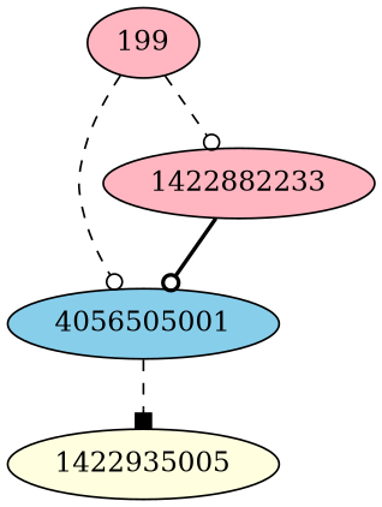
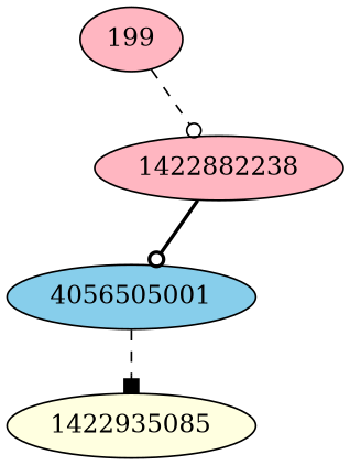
  strict digraph {
    node [fillcolor=lightpink style=filled]
    edge [arrowhead=odot style=dashed]
    4056505001 [fillcolor=skyblue]
-   1422935005 [fillcolor=lightyellow]
-   1422882238 [label=1422882233]
+   1422935005 [fillcolor=lightyellow label=1422935085]
+   1422882238
    199
    4056505001 -> 1422935005 [arrowhead=box]
    1422882238 -> 4056505001 [style=bold]
-   199 -> 4056505001
    199 -> 1422882238
  }
